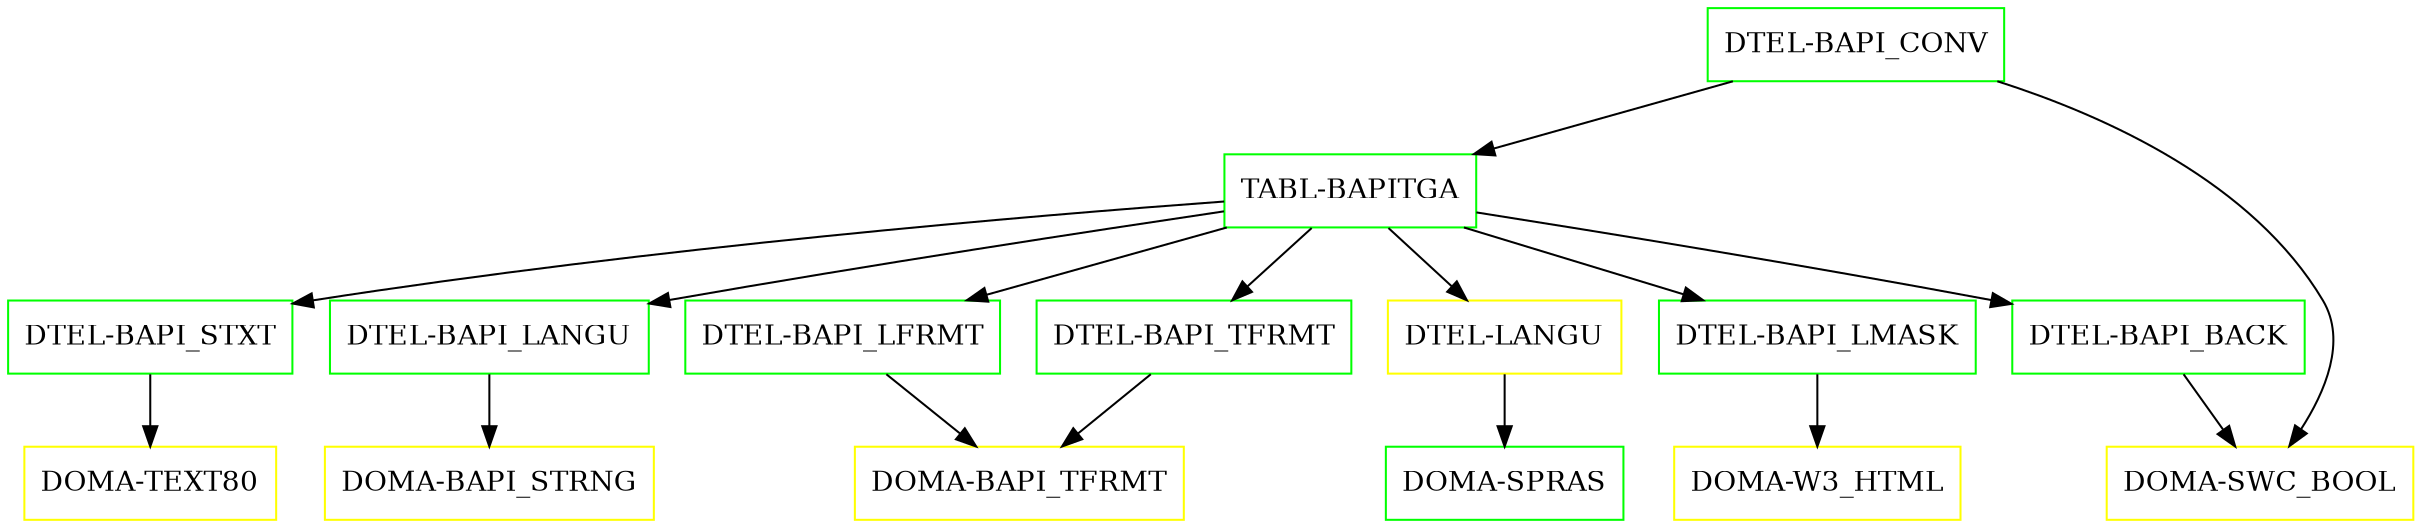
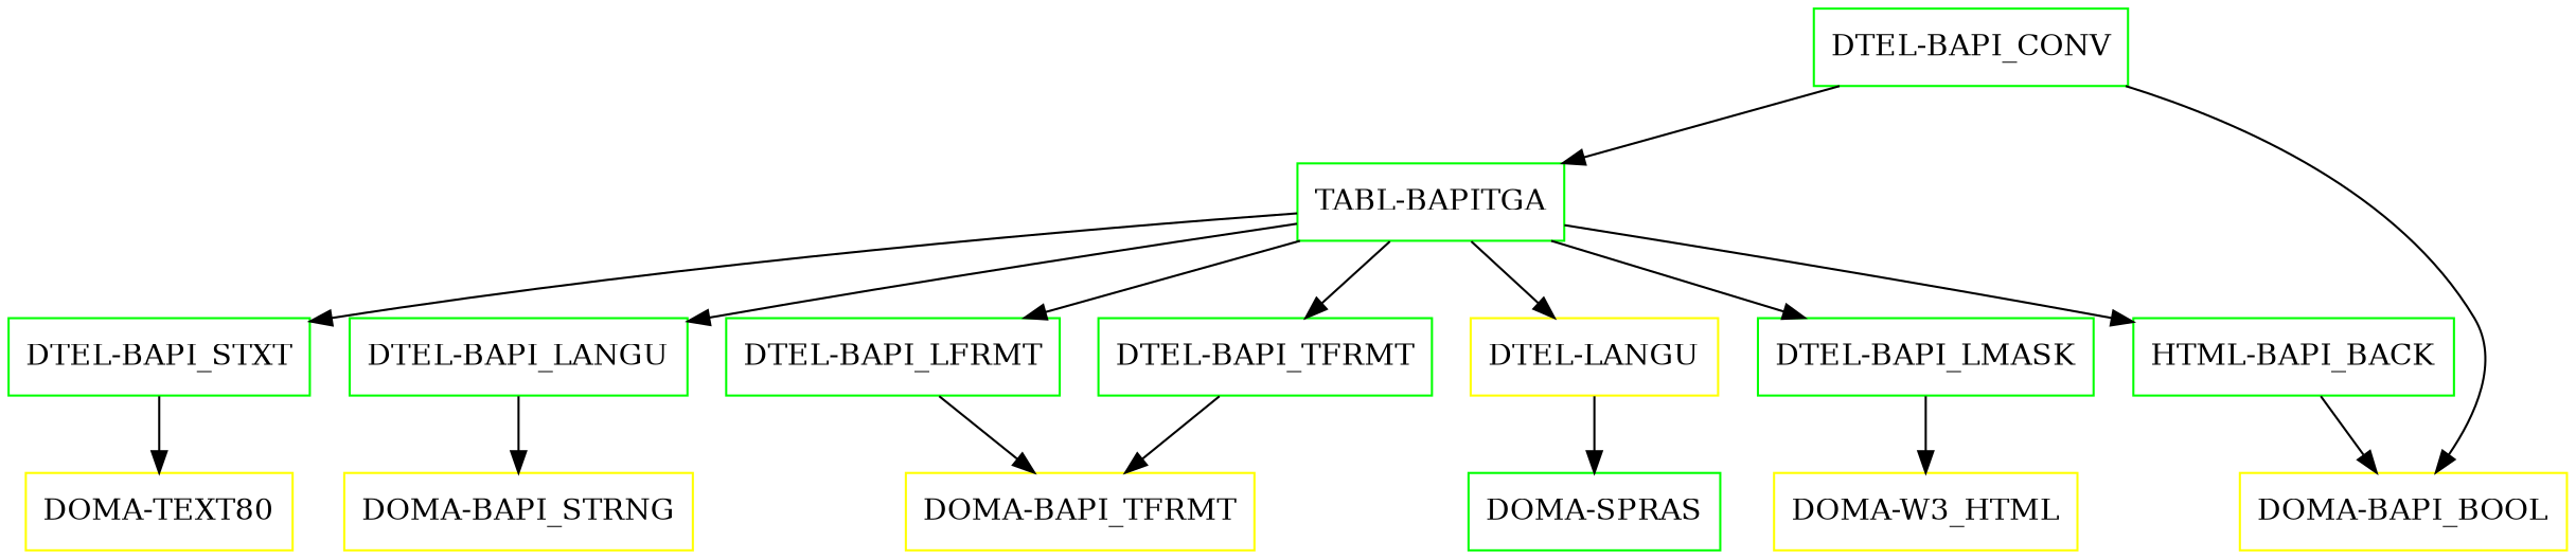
  digraph {
    node [color=green shape=box]
    "TABL-BAPITGA"
    "DTEL-BAPI_LMASK"
-   "DTEL-BAPI_BACK"
+   "DTEL-BAPI_BACK" [label="HTML-BAPI_BACK"]
    "DTEL-BAPI_STXT"
    n5 [label="DTEL-BAPI_LANGU"]
    "DTEL-BAPI_LFRMT"
    "DTEL-BAPI_TFRMT"
    "DTEL-LANGU" [color=yellow]
    "DOMA-W3_HTML" [color=yellow]
-   "DOMA-SWC_BOOL" [color=yellow]
+   "DOMA-SWC_BOOL" [color=yellow label="DOMA-BAPI_BOOL"]
    "DTEL-BAPI_CONV"
    "DOMA-TEXT80" [color=yellow]
    "DOMA-BAPI_STRNG" [color=yellow]
    "DOMA-BAPI_TFRMT" [color=yellow]
    "DOMA-SPRAS"
    "TABL-BAPITGA" -> "DTEL-BAPI_LMASK"
    "TABL-BAPITGA" -> "DTEL-BAPI_BACK"
    "TABL-BAPITGA" -> "DTEL-BAPI_STXT"
    "TABL-BAPITGA" -> n5
    "TABL-BAPITGA" -> "DTEL-BAPI_LFRMT"
    "TABL-BAPITGA" -> "DTEL-BAPI_TFRMT"
    "TABL-BAPITGA" -> "DTEL-LANGU"
    "DTEL-BAPI_LMASK" -> "DOMA-W3_HTML"
    "DTEL-BAPI_BACK" -> "DOMA-SWC_BOOL"
    "DTEL-BAPI_STXT" -> "DOMA-TEXT80"
    n5 -> "DOMA-BAPI_STRNG"
    "DTEL-BAPI_LFRMT" -> "DOMA-BAPI_TFRMT"
    "DTEL-BAPI_TFRMT" -> "DOMA-BAPI_TFRMT"
    "DTEL-LANGU" -> "DOMA-SPRAS"
    "DTEL-BAPI_CONV" -> "TABL-BAPITGA"
    "DTEL-BAPI_CONV" -> "DOMA-SWC_BOOL"
  }
